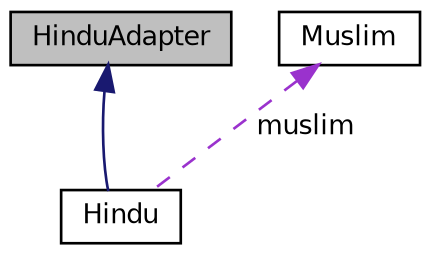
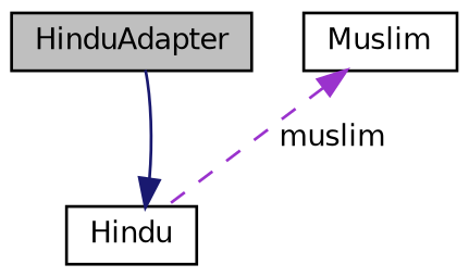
  digraph {
    node [color=black fillcolor=white fontname=Helvetica fontsize=10 shape=record style=filled]
    edge [dir=back fontname=Helvetica fontsize=10 labelfontname=Helvetica labelfontsize=10]
    n1 [fillcolor=grey75 fontcolor=black height=0.2 label=HinduAdapter width=0.4]
    n2 [height=0.2 label=Hindu width=0.4]
    n3 [height=0.2 label=Muslim width=0.4]
-   n1 -> n2 [color=midnightblue style=solid]
+   n2 -> n1 [color=midnightblue style=solid]
    n3 -> n2 [color=darkorchid3 label=" muslim" style=dashed]
  }
